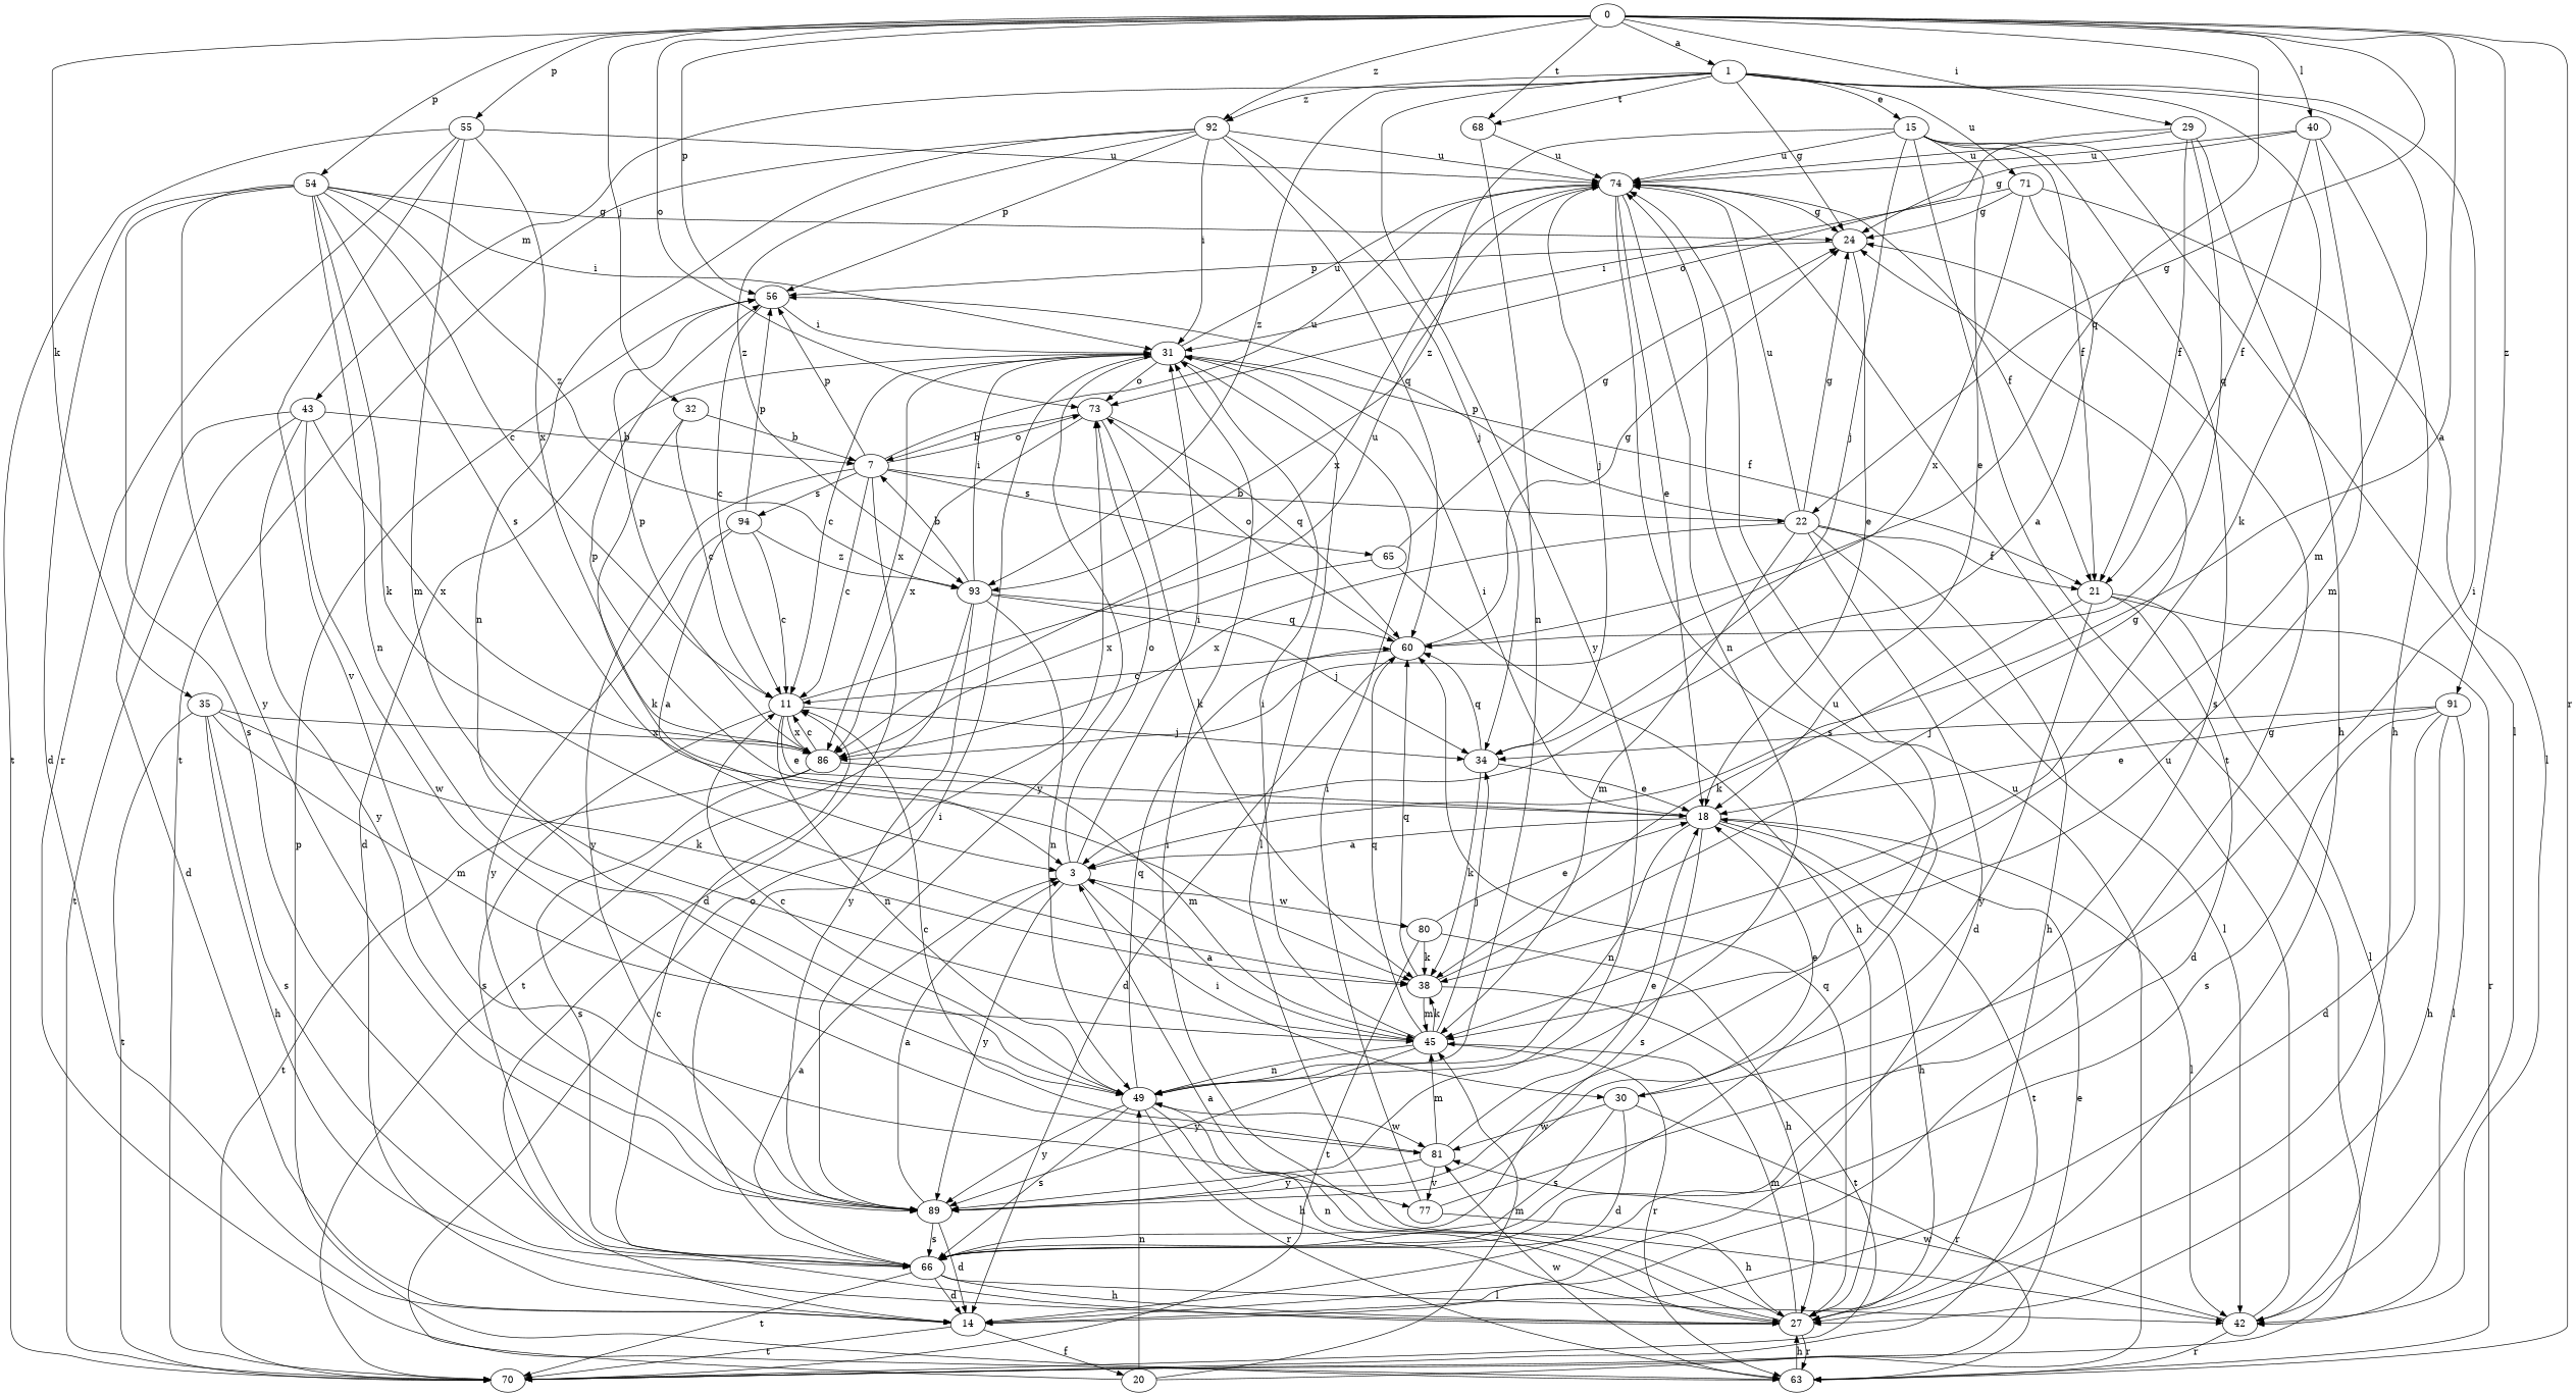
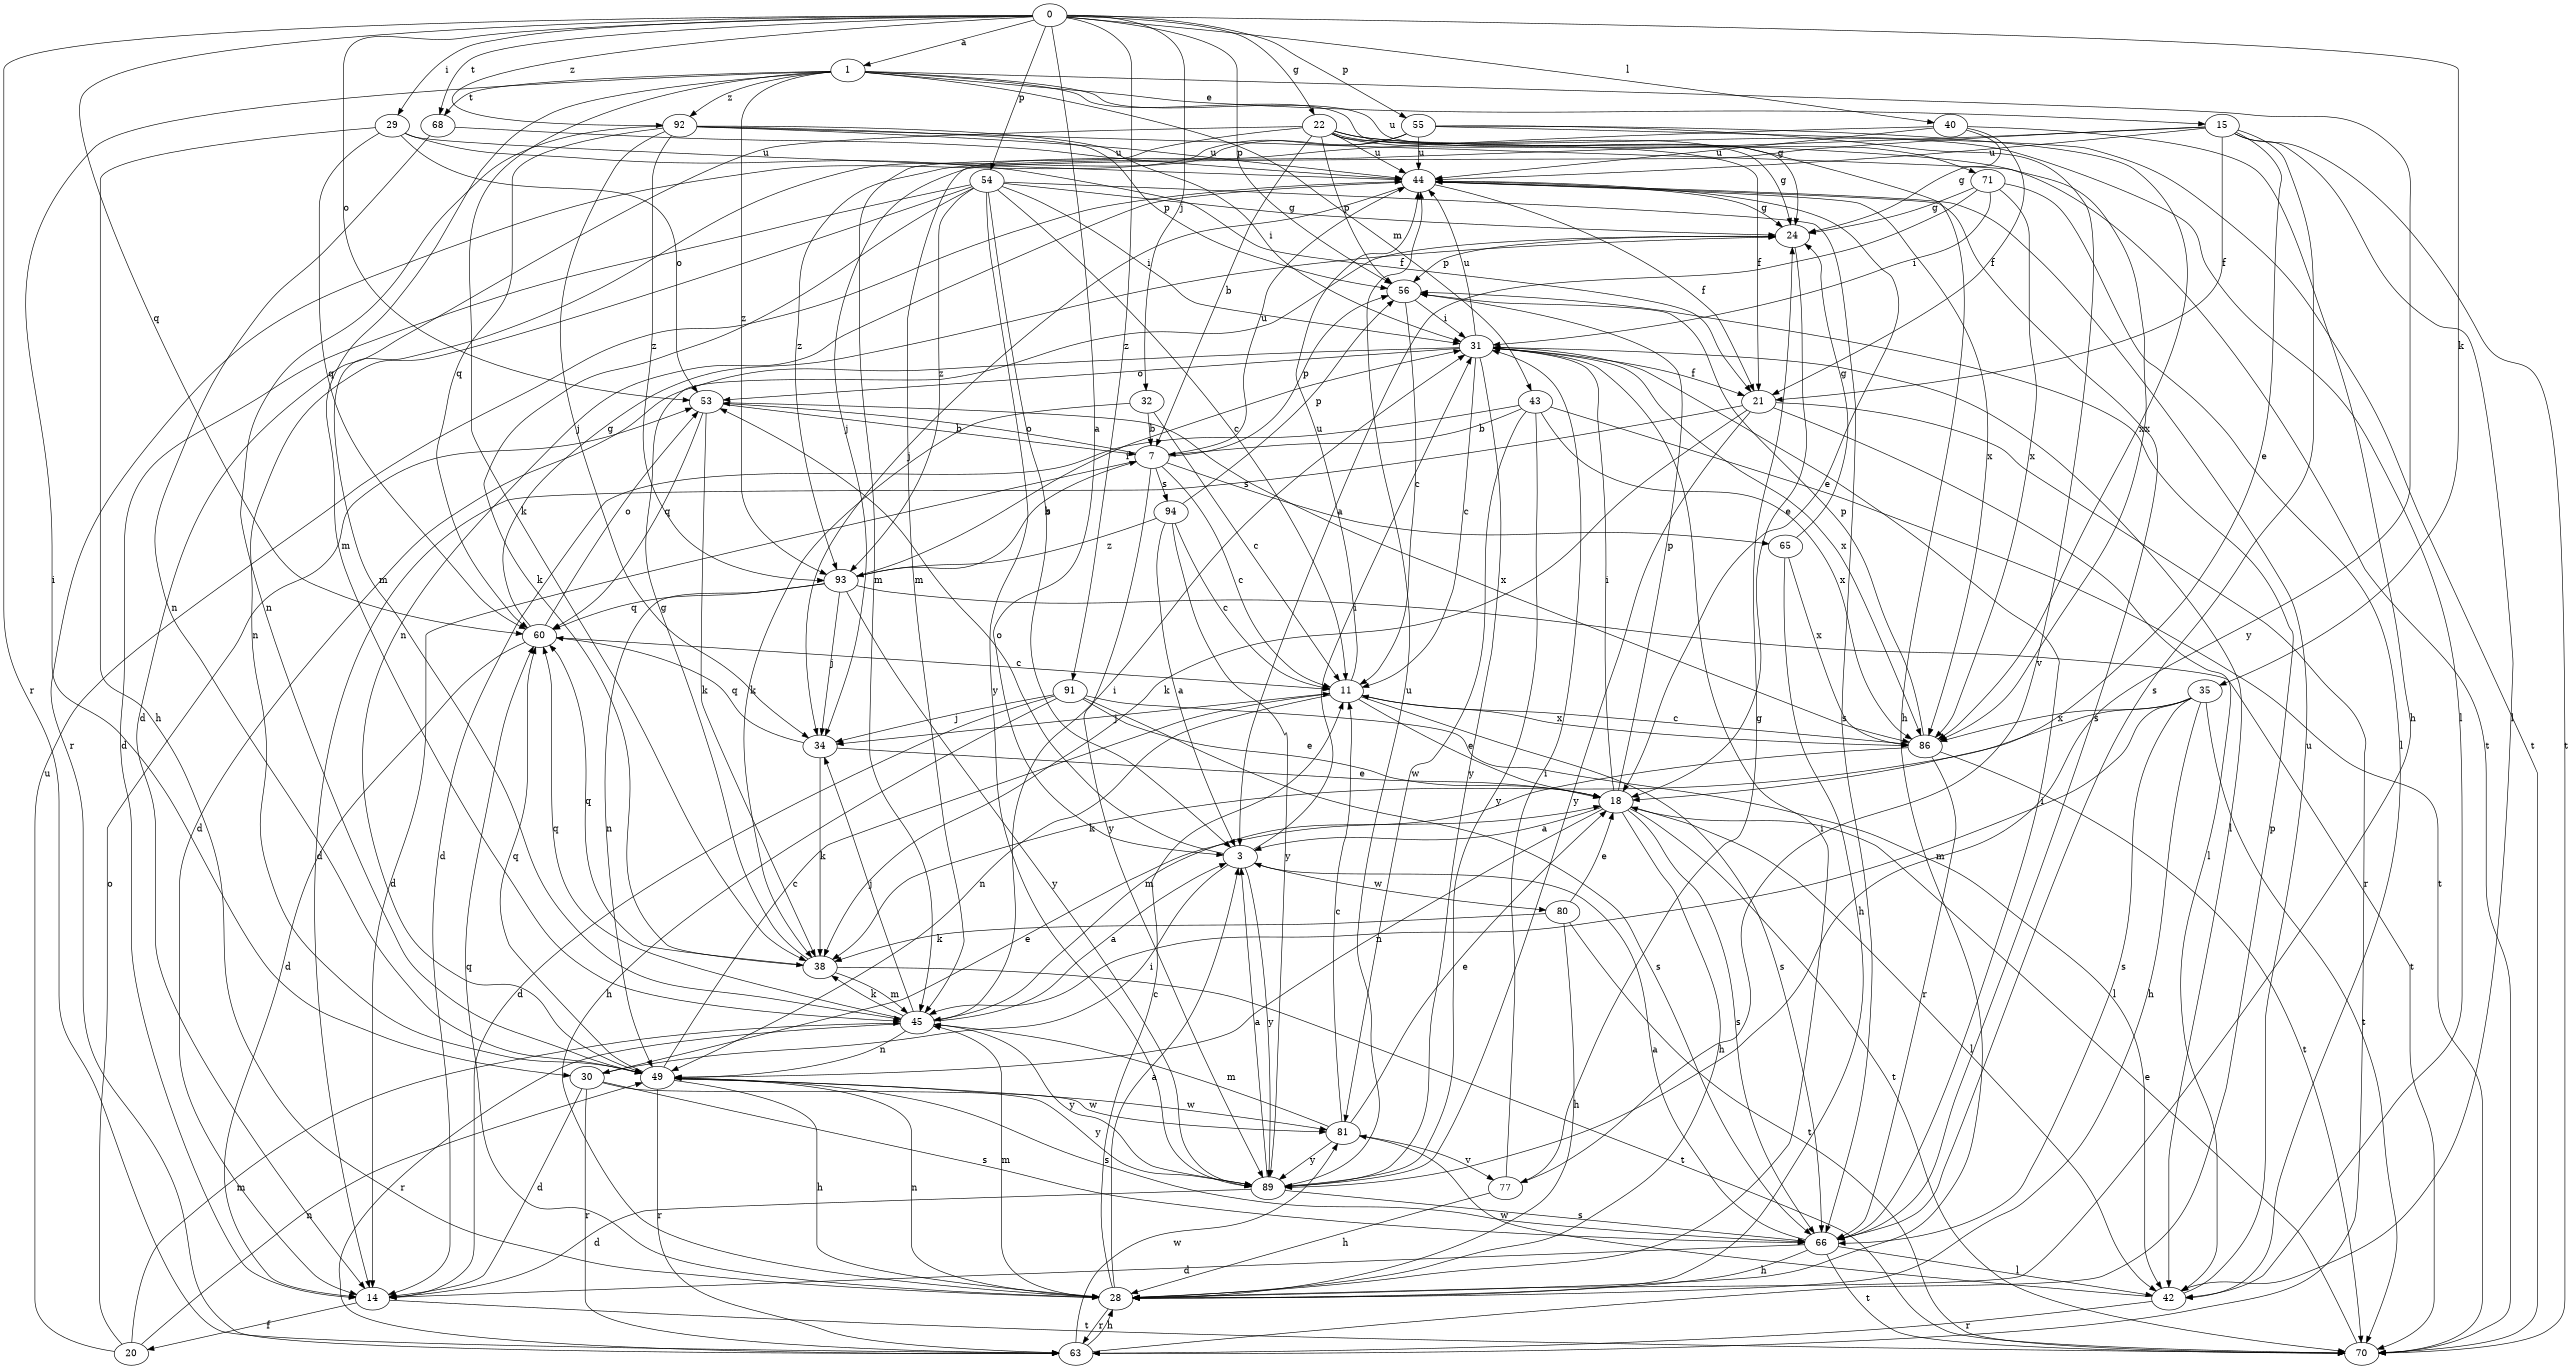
  strict digraph {
    0
    1
    3
    22
    29
    32
    35
    40
-   53 [label=73]
+   53
    54
    55
    56
    60
    63
    68
    91
    92
    15
    24
    30
    38
    43
    45
    71
    89
    93
    31
    80
    7
    14
-   74
+   74 [label=44]
    86
    21
    42
-   28 [label=27]
+   28
    11
    66
    70
    49
    77
    81
    18
    34
    n44 [label=94]
    65
    20
    0 -> 1 [label=a]
    0 -> 3 [label=a]
    0 -> 22 [label=g]
    0 -> 29 [label=i]
    0 -> 32 [label=j]
    0 -> 35 [label=k]
    0 -> 40 [label=l]
    0 -> 53 [label=o]
    0 -> 54 [label=p]
    0 -> 55 [label=p]
    0 -> 56 [label=p]
    0 -> 60 [label=q]
    0 -> 63 [label=r]
    0 -> 68 [label=t]
    0 -> 91 [label=z]
    0 -> 92 [label=z]
    1 -> 68 [label=t]
    1 -> 92 [label=z]
    1 -> 15 [label=e]
    1 -> 24 [label=g]
    1 -> 30 [label=i]
    1 -> 38 [label=k]
    1 -> 43 [label=m]
    1 -> 45 [label=m]
    1 -> 71 [label=u]
    1 -> 89 [label=y]
    1 -> 93 [label=z]
    3 -> 53 [label=o]
    3 -> 30 [label=i]
    3 -> 89 [label=y]
    3 -> 31 [label=i]
    3 -> 80 [label=w]
    22 -> 56 [label=p]
    22 -> 24 [label=g]
    22 -> 45 [label=m]
-   7 -> 22 [label=b]
+   22 -> 7 [label=b]
    22 -> 14 [label=d]
    22 -> 74 [label=u]
    22 -> 86 [label=x]
    22 -> 21 [label=f]
    22 -> 42 [label=l]
    22 -> 28 [label=h]
    29 -> 53 [label=o]
    29 -> 60 [label=q]
    29 -> 74 [label=u]
    29 -> 21 [label=f]
    29 -> 28 [label=h]
    32 -> 38 [label=k]
    32 -> 7 [label=b]
    32 -> 11 [label=c]
    35 -> 38 [label=k]
    35 -> 45 [label=m]
    35 -> 86 [label=x]
    35 -> 28 [label=h]
    35 -> 66 [label=s]
    35 -> 70 [label=t]
    40 -> 24 [label=g]
    40 -> 45 [label=m]
    40 -> 74 [label=u]
    40 -> 21 [label=f]
    40 -> 28 [label=h]
    53 -> 60 [label=q]
    53 -> 38 [label=k]
    53 -> 7 [label=b]
    53 -> 86 [label=x]
    54 -> 3 [label=s]
    54 -> 24 [label=g]
    54 -> 38 [label=k]
    54 -> 89 [label=y]
    54 -> 93 [label=z]
    54 -> 31 [label=i]
    54 -> 14 [label=d]
    54 -> 11 [label=c]
    54 -> 66 [label=s]
    54 -> 49 [label=n]
    55 -> 63 [label=r]
    55 -> 45 [label=m]
    55 -> 74 [label=u]
    55 -> 86 [label=x]
    55 -> 70 [label=t]
    55 -> 77 [label=v]
    56 -> 31 [label=i]
    56 -> 11 [label=c]
    60 -> 53 [label=o]
    60 -> 24 [label=g]
    60 -> 14 [label=d]
    60 -> 11 [label=c]
    63 -> 56 [label=p]
    63 -> 28 [label=h]
    63 -> 81 [label=w]
    68 -> 74 [label=u]
    68 -> 49 [label=n]
    91 -> 14 [label=d]
    91 -> 42 [label=l]
    91 -> 28 [label=h]
    91 -> 66 [label=s]
    91 -> 18 [label=e]
    91 -> 34 [label=j]
    92 -> 56 [label=p]
    92 -> 60 [label=q]
    92 -> 93 [label=z]
    92 -> 31 [label=i]
    92 -> 74 [label=u]
    92 -> 70 [label=t]
    92 -> 49 [label=n]
    92 -> 34 [label=j]
    15 -> 93 [label=z]
    15 -> 74 [label=u]
    15 -> 21 [label=f]
    15 -> 42 [label=l]
    15 -> 66 [label=s]
    15 -> 70 [label=t]
    15 -> 18 [label=e]
    15 -> 34 [label=j]
    24 -> 56 [label=p]
    24 -> 18 [label=e]
    30 -> 63 [label=r]
    30 -> 14 [label=d]
    30 -> 66 [label=s]
    30 -> 81 [label=w]
    30 -> 18 [label=e]
    38 -> 60 [label=q]
    38 -> 24 [label=g]
    38 -> 45 [label=m]
    38 -> 70 [label=t]
    43 -> 89 [label=y]
    43 -> 7 [label=b]
    43 -> 14 [label=d]
    43 -> 86 [label=x]
    43 -> 70 [label=t]
    43 -> 81 [label=w]
    45 -> 3 [label=a]
    45 -> 60 [label=q]
    45 -> 63 [label=r]
    45 -> 38 [label=k]
    45 -> 89 [label=y]
    45 -> 31 [label=i]
    45 -> 49 [label=n]
    45 -> 34 [label=j]
    71 -> 3 [label=a]
    71 -> 24 [label=g]
    71 -> 31 [label=i]
    71 -> 86 [label=x]
    71 -> 42 [label=l]
    89 -> 3 [label=a]
    89 -> 14 [label=d]
    89 -> 74 [label=u]
    89 -> 66 [label=s]
    93 -> 60 [label=q]
    93 -> 89 [label=y]
    93 -> 31 [label=i]
    93 -> 7 [label=b]
    93 -> 70 [label=t]
    93 -> 49 [label=n]
    93 -> 34 [label=j]
    31 -> 53 [label=o]
    31 -> 89 [label=y]
    31 -> 14 [label=d]
    31 -> 74 [label=u]
    31 -> 86 [label=x]
    31 -> 21 [label=f]
    31 -> 42 [label=l]
    31 -> 11 [label=c]
    80 -> 38 [label=k]
    80 -> 28 [label=h]
    80 -> 70 [label=t]
    80 -> 18 [label=e]
    7 -> 53 [label=o]
    7 -> 56 [label=p]
    7 -> 89 [label=y]
    7 -> 14 [label=d]
    7 -> 74 [label=u]
    7 -> 11 [label=c]
    7 -> n44 [label=s]
    7 -> 65 [label=s]
    14 -> 70 [label=t]
    14 -> 20 [label=f]
    74 -> 24 [label=g]
    74 -> 86 [label=x]
    74 -> 21 [label=f]
    74 -> 66 [label=s]
    74 -> 49 [label=n]
    74 -> 18 [label=e]
    74 -> 34 [label=j]
    86 -> 56 [label=p]
    86 -> 45 [label=m]
    86 -> 11 [label=c]
-   86 -> 66 [label=s]
+   86 -> 66 [label=r]
    86 -> 70 [label=t]
    21 -> 63 [label=r]
    21 -> 38 [label=k]
    21 -> 89 [label=y]
    21 -> 14 [label=d]
    21 -> 42 [label=l]
    42 -> 63 [label=r]
    42 -> 74 [label=u]
    42 -> 81 [label=w]
    28 -> 3 [label=a]
    28 -> 60 [label=q]
    28 -> 63 [label=r]
    28 -> 45 [label=m]
    28 -> 31 [label=i]
    28 -> 11 [label=c]
    28 -> 49 [label=n]
    11 -> 74 [label=u]
    11 -> 86 [label=x]
    11 -> 66 [label=s]
    11 -> 49 [label=n]
    11 -> 18 [label=e]
    11 -> 34 [label=j]
    66 -> 3 [label=a]
    66 -> 31 [label=i]
    66 -> 14 [label=d]
    66 -> 42 [label=l]
    66 -> 28 [label=h]
    66 -> 70 [label=t]
    70 -> 18 [label=e]
    49 -> 60 [label=q]
    49 -> 63 [label=r]
    49 -> 89 [label=y]
    49 -> 28 [label=h]
    49 -> 11 [label=c]
    49 -> 66 [label=s]
    49 -> 81 [label=w]
    77 -> 24 [label=g]
    77 -> 31 [label=i]
    77 -> 28 [label=h]
    81 -> 45 [label=m]
    81 -> 89 [label=y]
    81 -> 11 [label=c]
    81 -> 77 [label=v]
    81 -> 18 [label=e]
    18 -> 3 [label=a]
    18 -> 56 [label=p]
    18 -> 31 [label=i]
    18 -> 42 [label=l]
    18 -> 28 [label=h]
    18 -> 66 [label=s]
    18 -> 70 [label=t]
    18 -> 49 [label=n]
    34 -> 60 [label=q]
    34 -> 38 [label=k]
    34 -> 18 [label=e]
    n44 -> 3 [label=a]
    n44 -> 56 [label=p]
    n44 -> 89 [label=y]
    n44 -> 93 [label=z]
    n44 -> 11 [label=c]
    65 -> 24 [label=g]
    65 -> 86 [label=x]
    65 -> 28 [label=h]
    20 -> 53 [label=o]
    20 -> 45 [label=m]
    20 -> 74 [label=u]
    20 -> 49 [label=n]
  }
